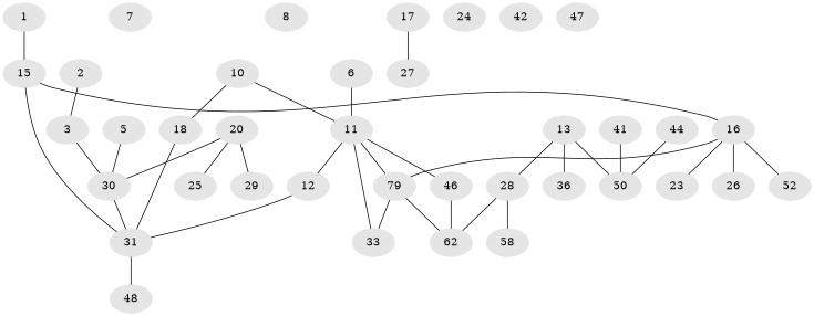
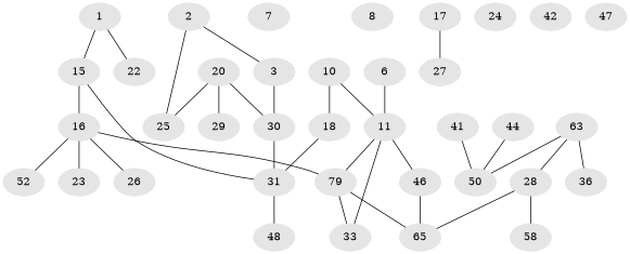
  graph {
    node [color=gray90 style=filled]
    1 [super="+4"]
    15 [super="+56"]
+   22
    31 [super="+55"]
    16 [super="+38"]
    50 [super="+65"]
    2 [super="+35"]
    3
    25 [super="+40"]
    30 [super="+43"]
-   5
    6 [super="+54"]
    11 [super="+21"]
-   12 [super="+34"]
    n15 [label=79 super="+53"]
    33 [super="+49"]
    46 [super="+59"]
    7 [super="+51"]
    8
    20 [super="+45"]
    29
    10 [super="+63"]
    18 [super="+64"]
    28 [super="+37"]
-   62
+   62 [label=65]
    58
    48
-   13 [super="+14"]
+   13 [super="+14" label=63]
    36
    23
    26 [super="+60"]
    52
    17
    27
    24
    41
    42
    44
    47
    1 -- 15
+   1 -- 22
    15 -- 31
    15 -- 16
    31 -- 48
    16 -- n15
    16 -- 23
    16 -- 26
    16 -- 52
    2 -- 3
+   2 -- 25
    3 -- 30
    30 -- 31
-   5 -- 30
    6 -- 11 [weight=2]
-   11 -- 12
    11 -- n15
    11 -- 33
    11 -- 46
-   12 -- 31
    n15 -- 33
    n15 -- 62
    46 -- 62
    20 -- 25
    20 -- 30 [weight=2]
    20 -- 29
    10 -- 11
    10 -- 18
    18 -- 31
    28 -- 62
    28 -- 58
    13 -- 50
    13 -- 28
    13 -- 36 [weight=2]
    17 -- 27
    41 -- 50
    44 -- 50
  }
